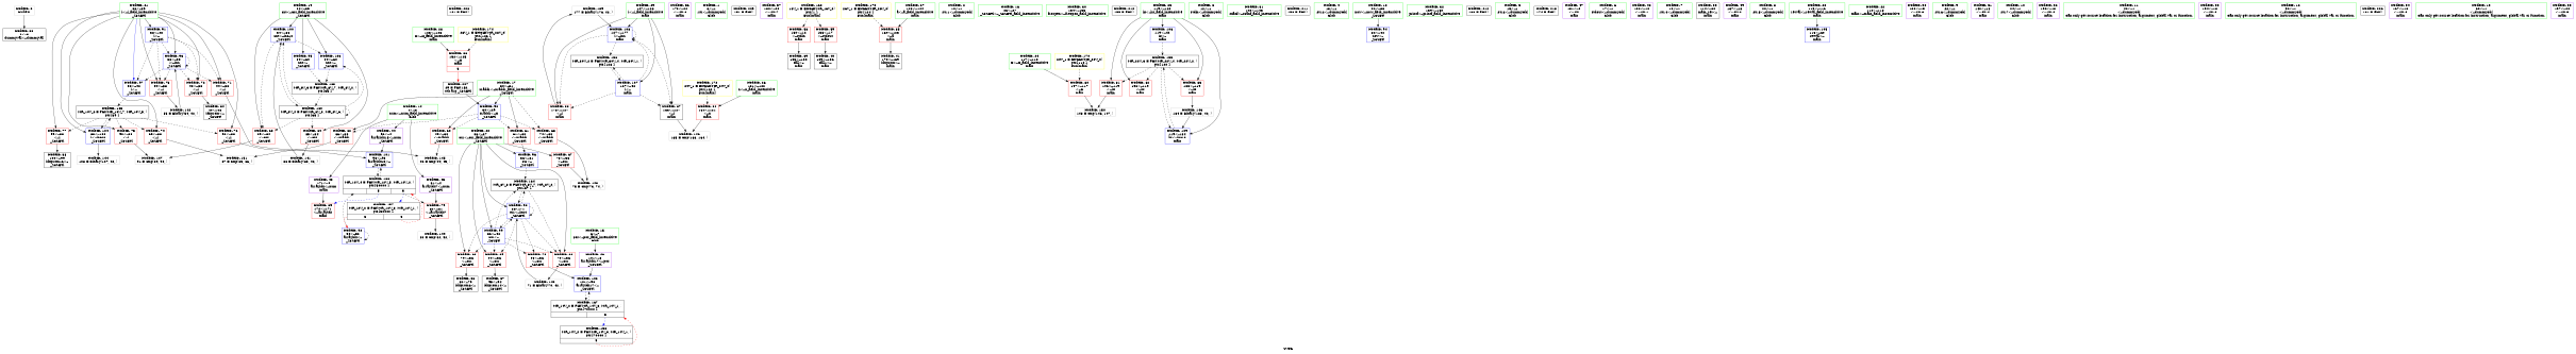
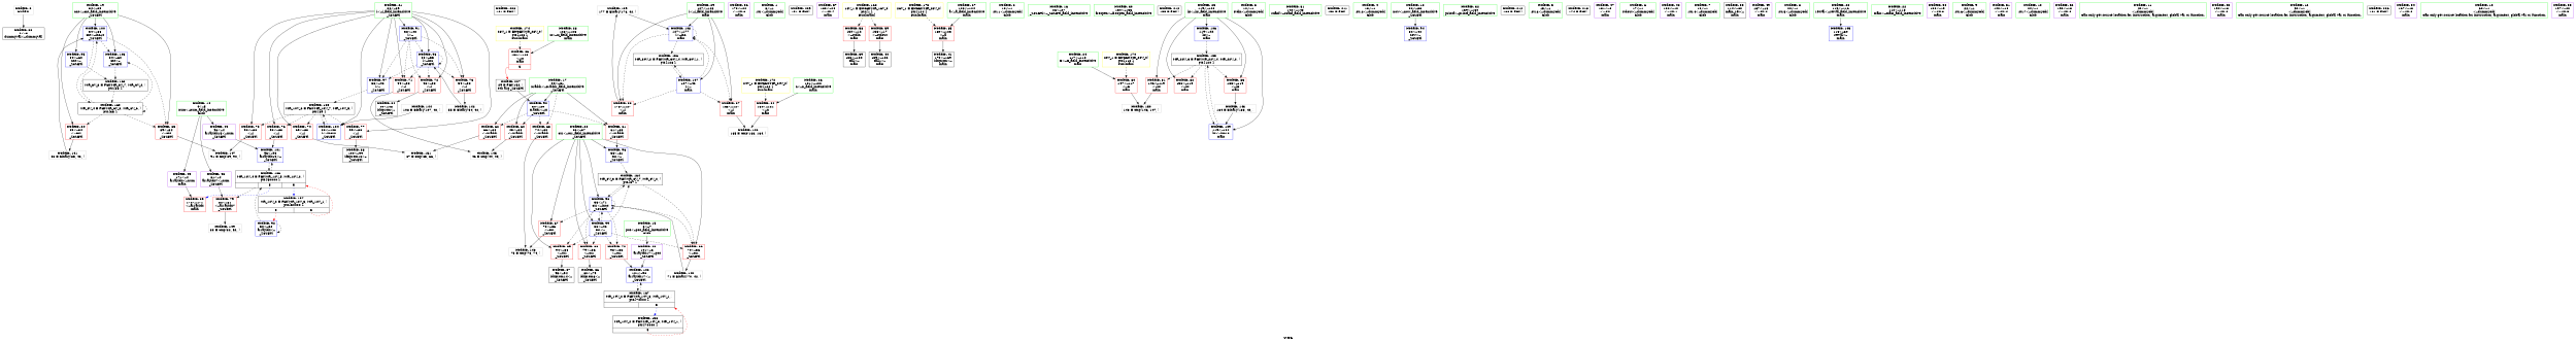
  digraph {
    label=SVFG
    node [color=green shape=record]
    edge [style=solid]
    n1 [color=grey label="{NodeID: 0\nNullPtr}"]
    n2 [color=black label="{NodeID: 33\n2\<--3\ndummyVal\<--dummyVal\n}"]
    n3 [color=blue label="{NodeID: 97\n38\<--42\ni\<--\n_Z3SETi\n}"]
    n4 [color=black label="{NodeID: 165\nMR_10V_6 = PHI(MR_10V_7, MR_10V_5, )\npts\{39 \}\n}"]
    n5 [color=red label="{NodeID: 74\n65\<--38\n\<--i\n_Z3SETi\n}"]
    n6 [color=blue label="{NodeID: 104\n38\<--108\ni\<--inc20\n_Z3SETi\n}"]
    n7 [color=red label="{NodeID: 75\n90\<--38\n\<--i\n_Z3SETi\n}"]
    n8 [color=red label="{NodeID: 76\n93\<--38\n\<--i\n_Z3SETi\n}"]
    n9 [color=red label="{NodeID: 77\n99\<--38\n\<--i\n_Z3SETi\n}"]
    n10 [color=grey label="{NodeID: 151\n67 = cmp(65, 66, )\n}"]
    n11 [color=grey label="{NodeID: 147\n91 = cmp(89, 90, )\n}"]
    n12 [color=blue label="{NodeID: 101\n96\<--93\narrayidx15\<--\n_Z3SETi\n}"]
    n13 [color=black label="{NodeID: 38\n100\<--99\nidxprom16\<--\n_Z3SETi\n}"]
    n14 [label="{NodeID: 14\n4\<--5\nnum\<--num_field_insensitive\nGlob }"]
    n15 [color=purple label="{NodeID: 43\n81\<--4\narrayidx7\<--num\n_Z3SETi\n}"]
    n16 [color=purple label="{NodeID: 44\n96\<--4\narrayidx15\<--num\n_Z3SETi\n}"]
    n17 [color=purple label="{NodeID: 45\n171\<--4\narrayidx\<--num\nmain\n}"]
    n18 [color=red label="{NodeID: 79\n82\<--81\n\<--arrayidx7\n_Z3SETi\n}"]
    n19 [color=red label="{NodeID: 89\n172\<--171\n\<--arrayidx\nmain\n}"]
    n20 [color=blue label="{NodeID: 92\n50\<--52\narrayidx\<--\n_Z3SETi\n}"]
    n21 [color=black label="{NodeID: 166\nMR_12V_4 = PHI(MR_12V_5, MR_12V_2, )\npts\{50000 \}\n|{|<s2>5|<s3>5}}"]
    n22 [color=grey label="{NodeID: 149\n83 = cmp(82, 52, )\n}"]
    n23 [label="{NodeID: 28\n125\<--126\nK\<--K_field_insensitive\nmain\n}"]
    n24 [color=red label="{NodeID: 86\n152\<--125\n\<--K\nmain\n|{<s0>5}}"]
    n25 [color=black label="{NodeID: 207\n29 = PHI(152, )\n0th arg _Z3SETi }"]
    n26 [color=blue label="{NodeID: 90\n30\<--29\nK.addr\<--K\n_Z3SETi\n}"]
    n27 [color=black label="{NodeID: 208\n141 = PHI()\n}"]
    n28 [color=black label="{NodeID: 157\nMR_12V_2 = PHI(MR_12V_3, MR_12V_1, )\npts\{50000 \}\n|{<s0>5|<s1>5}}"]
    n29 [color=grey label="{NodeID: 139\n177 = Binary(176, 42, )\n}"]
    n30 [color=blue label="{NodeID: 108\n127\<--177\ni\<--inc\nmain\n}"]
-   n31 [color=black label="{NodeID: 87\n163\<--127\n\<--i\nmain\n}"]
+   n31 [color=red label="{NodeID: 87\n163\<--127\n\<--i\nmain\n}"]
    n32 [color=red label="{NodeID: 88\n176\<--127\n\<--i\nmain\n}"]
    n33 [color=black label="{NodeID: 156\nMR_30V_2 = PHI(MR_30V_4, MR_30V_1, )\npts\{128 \}\n}"]
    n34 [color=grey label="{NodeID: 146\n165 = cmp(163, 164, )\n}"]
    n35 [color=blue label="{NodeID: 107\n127\<--42\ni\<--\nmain\n}"]
    n36 [color=purple label="{NodeID: 56\n173\<--22\n\<--.str.6\nmain\n}"]
    n37 [color=red label="{NodeID: 70\n98\<--36\n\<--cur\n_Z3SETi\n}"]
    n38 [color=blue label="{NodeID: 102\n101\<--98\narrayidx17\<--\n_Z3SETi\n}"]
    n39 [color=black label="{NodeID: 167\nMR_14V_2 = PHI(MR_14V_3, MR_14V_1, )\npts\{70000 \}\n|{|<s1>5}}"]
    n40 [color=black label="{NodeID: 158\nMR_14V_2 = PHI(MR_14V_3, MR_14V_1, )\npts\{70000 \}\n|{<s0>5}}"]
    n41 [color=red label="{NodeID: 84\n164\<--121\n\<--n\nmain\n}"]
    n42 [label="{NodeID: 1\n8\<--1\n.str\<--dummyObj\nGlob }"]
    n43 [color=blue label="{NodeID: 98\n36\<--71\ncur\<--inc4\n_Z3SETi\n}"]
    n44 [color=red label="{NodeID: 66\n70\<--36\n\<--cur\n_Z3SETi\n}"]
    n45 [color=red label="{NodeID: 67\n73\<--36\n\<--cur\n_Z3SETi\n}"]
    n46 [color=red label="{NodeID: 68\n79\<--36\n\<--cur\n_Z3SETi\n}"]
    n47 [color=red label="{NodeID: 69\n94\<--36\n\<--cur\n_Z3SETi\n}"]
    n48 [color=blue label="{NodeID: 99\n36\<--42\ncur\<--\n_Z3SETi\n}"]
    n49 [color=black label="{NodeID: 164\nMR_8V_3 = PHI(MR_8V_7, MR_8V_2, )\npts\{37 \}\n}"]
    n50 [color=grey label="{NodeID: 140\n71 = Binary(70, 42, )\n}"]
    n51 [color=grey label="{NodeID: 148\n75 = cmp(73, 74, )\n}"]
    n52 [color=black label="{NodeID: 36\n80\<--79\nidxprom6\<--\n_Z3SETi\n}"]
    n53 [color=black label="{NodeID: 37\n95\<--94\nidxprom14\<--\n_Z3SETi\n}"]
    n54 [label="{NodeID: 15\n6\<--7\npos\<--pos_field_insensitive\nGlob }"]
    n55 [color=purple label="{NodeID: 46\n101\<--6\narrayidx17\<--pos\n_Z3SETi\n}"]
    n56 [label="{NodeID: 29\n127\<--128\ni\<--i_field_insensitive\nmain\n}"]
    n57 [color=black label="{NodeID: 209\n151 = PHI()\n}"]
    n58 [color=purple label="{NodeID: 57\n180\<--24\n\<--.str.7\nmain\n}"]
    n59 [color=red label="{NodeID: 71\n44\<--38\n\<--i\n_Z3SETi\n}"]
    n60 [color=grey label="{NodeID: 145\n46 = cmp(44, 45, )\n}"]
    n61 [color=yellow label="{NodeID: 168\n16V_1 = ENCHI(MR_16V_0)\npts\{1 \}\nFun[main]}" style=double]
    n62 [color=red label="{NodeID: 58\n130\<--12\n\<--stdin\nmain\n}"]
    n63 [color=red label="{NodeID: 59\n136\<--17\n\<--stdout\nmain\n}"]
    n64 [color=black label="{NodeID: 39\n133\<--130\ncall\<--\nmain\n}"]
    n65 [color=black label="{NodeID: 40\n139\<--136\ncall1\<--\nmain\n}"]
    n66 [color=red label="{NodeID: 85\n169\<--123\n\<--a\nmain\n}"]
    n67 [color=black label="{NodeID: 41\n170\<--169\nidxprom\<--\nmain\n}"]
    n68 [label="{NodeID: 2\n10\<--1\n.str.1\<--dummyObj\nGlob }"]
    n69 [label="{NodeID: 16\n26\<--27\n_Z3SETi\<--_Z3SETi_field_insensitive\n}"]
    n70 [label="{NodeID: 30\n134\<--135\nfreopen\<--freopen_field_insensitive\n}"]
    n71 [color=black label="{NodeID: 210\n155 = PHI()\n}"]
    n72 [color=grey label="{NodeID: 141\n86 = Binary(85, 42, )\n}"]
    n73 [color=blue label="{NodeID: 100\n34\<--86\ncnt\<--inc10\n_Z3SETi\n}"]
    n74 [color=red label="{NodeID: 65\n89\<--34\n\<--cnt\n_Z3SETi\n}"]
    n75 [color=blue label="{NodeID: 103\n34\<--60\ncnt\<--\n_Z3SETi\n}"]
    n76 [color=black label="{NodeID: 160\nMR_6V_4 = PHI(MR_6V_3, MR_6V_6, )\npts\{35 \}\n}"]
    n77 [color=black label="{NodeID: 163\nMR_6V_3 = PHI(MR_6V_7, MR_6V_2, )\npts\{35 \}\n}"]
    n78 [color=red label="{NodeID: 64\n85\<--34\n\<--cnt\n_Z3SETi\n}"]
    n79 [color=black label="{NodeID: 155\nMR_22V_3 = PHI(MR_22V_4, MR_22V_2, )\npts\{120 \}\n}"]
    n80 [color=red label="{NodeID: 81\n146\<--119\n\<--ks\nmain\n}"]
    n81 [color=red label="{NodeID: 82\n156\<--119\n\<--ks\nmain\n}"]
    n82 [color=red label="{NodeID: 83\n183\<--119\n\<--ks\nmain\n}"]
    n83 [color=blue label="{NodeID: 109\n119\<--184\nks\<--inc13\nmain\n}"]
    n84 [color=grey label="{NodeID: 150\n148 = cmp(146, 147, )\n}"]
    n85 [color=grey label="{NodeID: 143\n184 = Binary(183, 42, )\n}"]
    n86 [color=red label="{NodeID: 72\n48\<--38\n\<--i\n_Z3SETi\n}"]
    n87 [color=black label="{NodeID: 34\n49\<--48\nidxprom\<--\n_Z3SETi\n}"]
    n88 [color=red label="{NodeID: 60\n45\<--30\n\<--K.addr\n_Z3SETi\n}"]
    n89 [color=red label="{NodeID: 61\n61\<--30\n\<--K.addr\n_Z3SETi\n}"]
    n90 [color=red label="{NodeID: 62\n66\<--30\n\<--K.addr\n_Z3SETi\n}"]
    n91 [color=red label="{NodeID: 63\n74\<--30\n\<--K.addr\n_Z3SETi\n}"]
    n92 [label="{NodeID: 3\n12\<--1\nstdin\<--dummyObj\nGlob }"]
    n93 [label="{NodeID: 17\n30\<--31\nK.addr\<--K.addr_field_insensitive\n_Z3SETi\n}"]
    n94 [color=blue label="{NodeID: 96\n36\<--61\ncur\<--\n_Z3SETi\n}"]
    n95 [label="{NodeID: 31\n142\<--143\nscanf\<--scanf_field_insensitive\n}"]
    n96 [color=black label="{NodeID: 211\n158 = PHI()\n}"]
    n97 [color=grey label="{NodeID: 142\n55 = Binary(54, 42, )\n}"]
    n98 [color=blue label="{NodeID: 93\n38\<--55\ni\<--inc\n_Z3SETi\n}"]
    n99 [color=red label="{NodeID: 73\n54\<--38\n\<--i\n_Z3SETi\n}"]
    n100 [color=yellow label="{NodeID: 170\n20V_1 = ENCHI(MR_20V_0)\npts\{118 \}\nFun[main]}" style=double]
    n101 [color=red label="{NodeID: 80\n147\<--117\n\<--Q\nmain\n}"]
    n102 [label="{NodeID: 4\n13\<--1\n.str.2\<--dummyObj\nGlob }"]
    n103 [label="{NodeID: 18\n32\<--33\nnow\<--now_field_insensitive\n_Z3SETi\n}"]
    n104 [color=blue label="{NodeID: 94\n32\<--42\nnow\<--\n_Z3SETi\n}"]
    n105 [label="{NodeID: 32\n159\<--160\nprintf\<--printf_field_insensitive\n}"]
    n106 [color=black label="{NodeID: 212\n168 = PHI()\n}"]
    n107 [label="{NodeID: 5\n15\<--1\n.str.3\<--dummyObj\nGlob }"]
    n108 [label="{NodeID: 19\n34\<--35\ncnt\<--cnt_field_insensitive\n_Z3SETi\n}"]
    n109 [color=blue label="{NodeID: 95\n34\<--60\ncnt\<--\n_Z3SETi\n}"]
    n110 [color=black label="{NodeID: 213\n174 = PHI()\n}"]
    n111 [color=purple label="{NodeID: 47\n131\<--8\n\<--.str\nmain\n}"]
    n112 [color=grey label="{NodeID: 144\n108 = Binary(107, 42, )\n}"]
    n113 [color=yellow label="{NodeID: 172\n24V_1 = ENCHI(MR_24V_0)\npts\{122 \}\nFun[main]}" style=double]
    n114 [label="{NodeID: 6\n17\<--1\nstdout\<--dummyObj\nGlob }"]
    n115 [label="{NodeID: 20\n36\<--37\ncur\<--cur_field_insensitive\n_Z3SETi\n}"]
    n116 [color=purple label="{NodeID: 48\n132\<--10\n\<--.str.1\nmain\n}"]
    n117 [color=yellow label="{NodeID: 173\n26V_1 = ENCHI(MR_26V_0)\npts\{124 \}\nFun[main]}" style=double]
    n118 [label="{NodeID: 7\n18\<--1\n.str.4\<--dummyObj\nGlob }"]
    n119 [label="{NodeID: 21\n38\<--39\ni\<--i_field_insensitive\n_Z3SETi\n}"]
    n120 [color=blue label="{NodeID: 91\n38\<--42\ni\<--\n_Z3SETi\n}"]
    n121 [color=black label="{NodeID: 35\n114\<--60\nmain_ret\<--\nmain\n}"]
    n122 [color=purple label="{NodeID: 49\n137\<--13\n\<--.str.2\nmain\n}"]
    n123 [color=yellow label="{NodeID: 174\n28V_1 = ENCHI(MR_28V_0)\npts\{126 \}\nFun[main]}" style=double]
    n124 [label="{NodeID: 8\n20\<--1\n.str.5\<--dummyObj\nGlob }"]
    n125 [color=blue label="{NodeID: 105\n115\<--60\nretval\<--\nmain\n}"]
    n126 [label="{NodeID: 22\n112\<--113\nmain\<--main_field_insensitive\n}"]
    n127 [color=purple label="{NodeID: 50\n138\<--15\n\<--.str.3\nmain\n}"]
    n128 [label="{NodeID: 9\n22\<--1\n.str.6\<--dummyObj\nGlob }"]
    n129 [color=blue label="{NodeID: 106\n119\<--42\nks\<--\nmain\n}"]
    n130 [label="{NodeID: 23\n115\<--116\nretval\<--retval_field_insensitive\nmain\n}"]
    n131 [color=purple label="{NodeID: 51\n140\<--18\n\<--.str.4\nmain\n}"]
    n132 [label="{NodeID: 10\n24\<--1\n.str.7\<--dummyObj\nGlob }"]
    n133 [label="{NodeID: 24\n117\<--118\nQ\<--Q_field_insensitive\nmain\n}"]
    n134 [color=purple label="{NodeID: 52\n150\<--18\n\<--.str.4\nmain\n}"]
    n135 [label="{NodeID: 11\n42\<--1\n\<--dummyObj\nCan only get source location for instruction, argument, global var or function.}"]
    n136 [label="{NodeID: 25\n119\<--120\nks\<--ks_field_insensitive\nmain\n}"]
    n137 [color=purple label="{NodeID: 53\n154\<--18\n\<--.str.4\nmain\n}"]
    n138 [label="{NodeID: 12\n52\<--1\n\<--dummyObj\nCan only get source location for instruction, argument, global var or function.}"]
    n139 [label="{NodeID: 26\n121\<--122\nn\<--n_field_insensitive\nmain\n}"]
    n140 [color=black label="{NodeID: 206\n181 = PHI()\n}"]
    n141 [color=purple label="{NodeID: 54\n167\<--18\n\<--.str.4\nmain\n}"]
    n142 [label="{NodeID: 13\n60\<--1\n\<--dummyObj\nCan only get source location for instruction, argument, global var or function.}"]
    n143 [label="{NodeID: 27\n123\<--124\na\<--a_field_insensitive\nmain\n}"]
    n144 [color=purple label="{NodeID: 55\n157\<--20\n\<--.str.5\nmain\n}"]
    n1 -> n2
    n3 -> n4 [style=dashed]
    n4 -> n5 [style=dashed]
    n4 -> n6 [style=dashed]
    n4 -> n7 [style=dashed]
    n4 -> n8 [style=dashed]
    n4 -> n9 [style=dashed]
    n5 -> n10
    n6 -> n4 [style=dashed]
    n7 -> n11
    n8 -> n12
    n9 -> n13
    n12 -> n21 [style=dashed]
    n14 -> n15
    n14 -> n16
    n14 -> n17
    n15 -> n18
    n16 -> n12
    n17 -> n19
    n18 -> n22
    n20 -> n20 [style=dashed]
    n20 -> n21 [style=dashed]
    n21 -> n12 [style=dashed]
    n21 -> n18 [style=dashed]
    n21 -> n19 [color=blue style=dashed tailport=s2]
    n21 -> n28 [color=blue style=dashed tailport=s3]
    n23 -> n24
    n24 -> n25 [color=red tailport=s0]
    n25 -> n26
    n26 -> n88 [style=dashed]
    n26 -> n89 [style=dashed]
    n26 -> n90 [style=dashed]
    n26 -> n91 [style=dashed]
    n28 -> n20 [color=red style=dashed tailport=s0]
    n28 -> n21 [color=red style=dashed tailport=s1]
    n29 -> n30
    n30 -> n30 [style=dashed]
    n30 -> n31 [style=dashed]
    n30 -> n32 [style=dashed]
    n30 -> n33 [style=dashed]
    n31 -> n34
    n32 -> n29
    n33 -> n35 [style=dashed]
    n35 -> n30 [style=dashed]
    n35 -> n31 [style=dashed]
    n35 -> n32 [style=dashed]
    n35 -> n33 [style=dashed]
    n37 -> n38
    n38 -> n39 [style=dashed]
    n39 -> n38 [style=dashed]
    n39 -> n40 [color=blue style=dashed tailport=s1]
    n40 -> n39 [color=red style=dashed tailport=s0]
    n41 -> n34
    n43 -> n37 [style=dashed]
    n43 -> n43 [style=dashed]
    n43 -> n44 [style=dashed]
+   n43 -> n45 [style=dashed]
    n43 -> n46 [style=dashed]
    n43 -> n47 [style=dashed]
    n43 -> n48 [style=dashed]
    n43 -> n49 [style=dashed]
    n44 -> n50
    n45 -> n51
    n46 -> n52
    n47 -> n53
    n48 -> n37 [style=dashed]
    n48 -> n43 [style=dashed]
    n48 -> n44 [style=dashed]
    n48 -> n46 [style=dashed]
    n48 -> n47 [style=dashed]
    n48 -> n49 [style=dashed]
    n49 -> n43 [style=dashed]
    n49 -> n44 [style=dashed]
    n50 -> n43
    n54 -> n55
    n55 -> n38
    n56 -> n30
    n56 -> n31
    n56 -> n32
    n56 -> n35
    n59 -> n60
    n61 -> n62 [style=dashed]
    n61 -> n63 [style=dashed]
    n62 -> n64
    n63 -> n65
    n66 -> n67
    n72 -> n73
    n73 -> n74 [style=dashed]
    n73 -> n75 [style=dashed]
    n73 -> n76 [style=dashed]
    n74 -> n11
    n75 -> n77 [style=dashed]
    n76 -> n73 [style=dashed]
    n76 -> n74 [style=dashed]
    n76 -> n75 [style=dashed]
    n76 -> n76 [style=dashed]
    n76 -> n78 [style=dashed]
    n77 -> n76 [style=dashed]
    n78 -> n72
    n79 -> n80 [style=dashed]
    n79 -> n81 [style=dashed]
    n79 -> n82 [style=dashed]
    n79 -> n83 [style=dashed]
    n80 -> n84
    n82 -> n85
    n83 -> n79 [style=dashed]
    n85 -> n83
    n86 -> n87
    n88 -> n60
    n89 -> n94
    n90 -> n10
    n91 -> n51
    n93 -> n26
    n93 -> n88
    n93 -> n89
    n93 -> n90
    n93 -> n91 [style=dashed]
    n94 -> n49 [style=dashed]
    n97 -> n98
    n98 -> n3 [style=dashed]
    n98 -> n59 [style=dashed]
    n98 -> n86 [style=dashed]
    n98 -> n98 [style=dashed]
    n98 -> n99 [style=dashed]
    n99 -> n97
    n100 -> n101 [style=dashed]
    n101 -> n84
    n103 -> n104
    n108 -> n73
    n108 -> n74
    n108 -> n75
    n108 -> n78
    n108 -> n109
    n109 -> n77 [style=dashed]
-   n6 -> n112
+   n112 -> n6
    n113 -> n41 [style=dashed]
    n115 -> n43
    n115 -> n44
    n115 -> n45
    n115 -> n46
    n115 -> n47
    n115 -> n48
    n115 -> n94
    n117 -> n66 [style=dashed]
-   n119 -> n3 [color=blue]
+   n119 -> n3
    n119 -> n5
    n119 -> n6
    n119 -> n7
    n119 -> n8
    n119 -> n9
    n119 -> n59
    n119 -> n86
    n119 -> n98
    n119 -> n99
    n119 -> n120
    n120 -> n3 [style=dashed]
    n120 -> n59 [style=dashed]
    n120 -> n86 [style=dashed]
    n120 -> n98 [style=dashed]
    n120 -> n99 [style=dashed]
    n123 -> n24 [style=dashed]
    n129 -> n79 [style=dashed]
    n130 -> n125
    n133 -> n101
    n136 -> n80
    n136 -> n81
    n136 -> n82
    n136 -> n83
    n136 -> n129
    n139 -> n41
    n143 -> n66
  }
